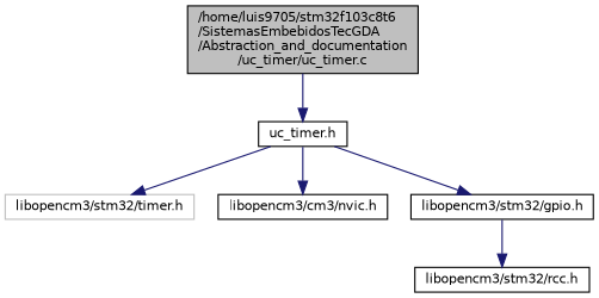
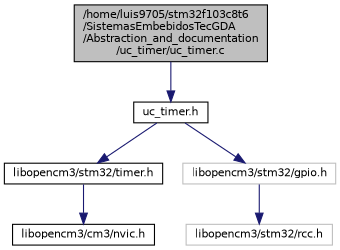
  digraph {
    node [color=black fillcolor=white fontname=Helvetica fontsize=10 shape=record style=filled]
    edge [color=midnightblue fontname=Helvetica fontsize=10 labelfontname=Helvetica labelfontsize=10 style=solid]
    n1 [fillcolor=grey75 fontcolor=black height=0.2 label="/home/luis9705/stm32f103c8t6\l/SistemasEmbebidosTecGDA\l/Abstraction_and_documentation\l/uc_timer/uc_timer.c" width=0.4]
    n2 [height=0.2 label="uc_timer.h" width=0.4]
-   n3 [color=grey75 height=0.2 label="libopencm3/stm32/timer.h" width=0.4]
+   n3 [height=0.2 label="libopencm3/stm32/timer.h" width=0.4]
    n4 [height=0.2 label="libopencm3/cm3/nvic.h" width=0.4]
-   n5 [height=0.2 label="libopencm3/stm32/gpio.h" width=0.4]
-   n6 [height=0.2 label="libopencm3/stm32/rcc.h" width=0.4]
+   n5 [color=grey75 height=0.2 label="libopencm3/stm32/gpio.h" width=0.4]
+   n6 [color=grey75 height=0.2 label="libopencm3/stm32/rcc.h" width=0.4]
    n1 -> n2
    n2 -> n3
-   n2 -> n4
+   n3 -> n4
    n2 -> n5
    n5 -> n6
  }
